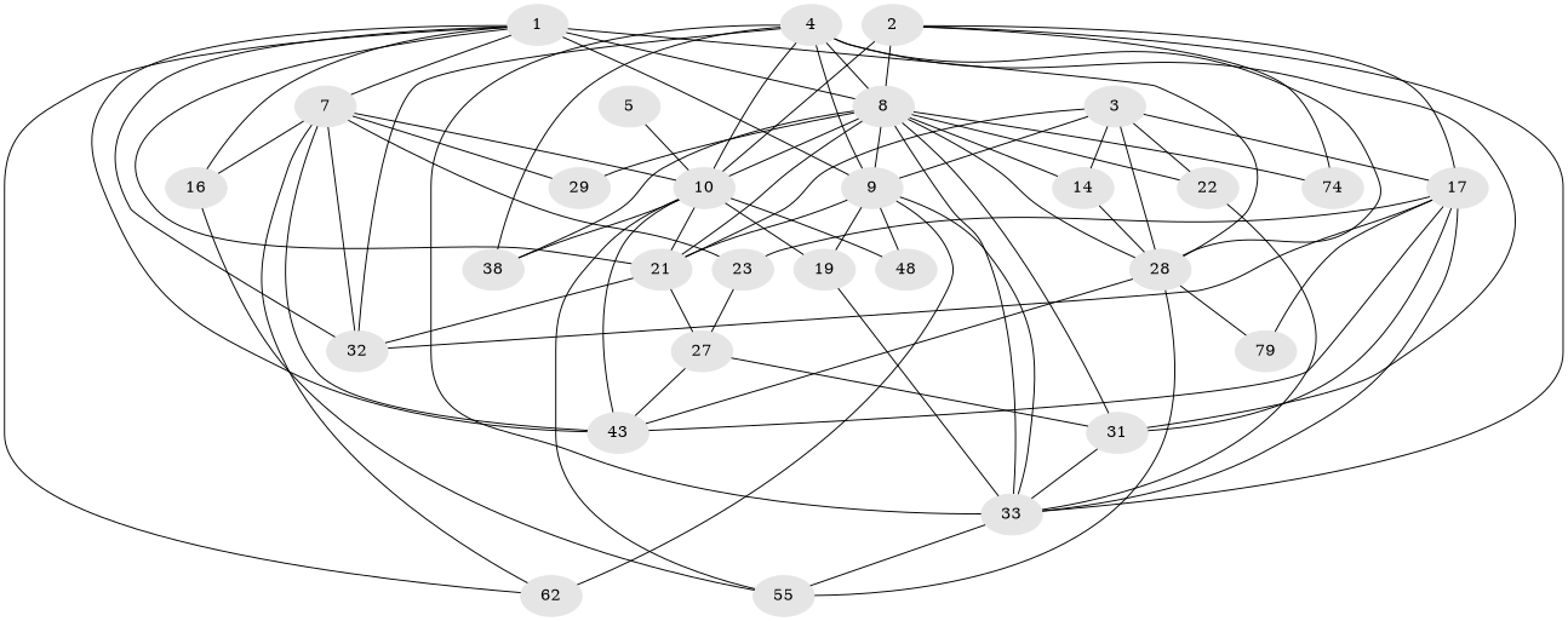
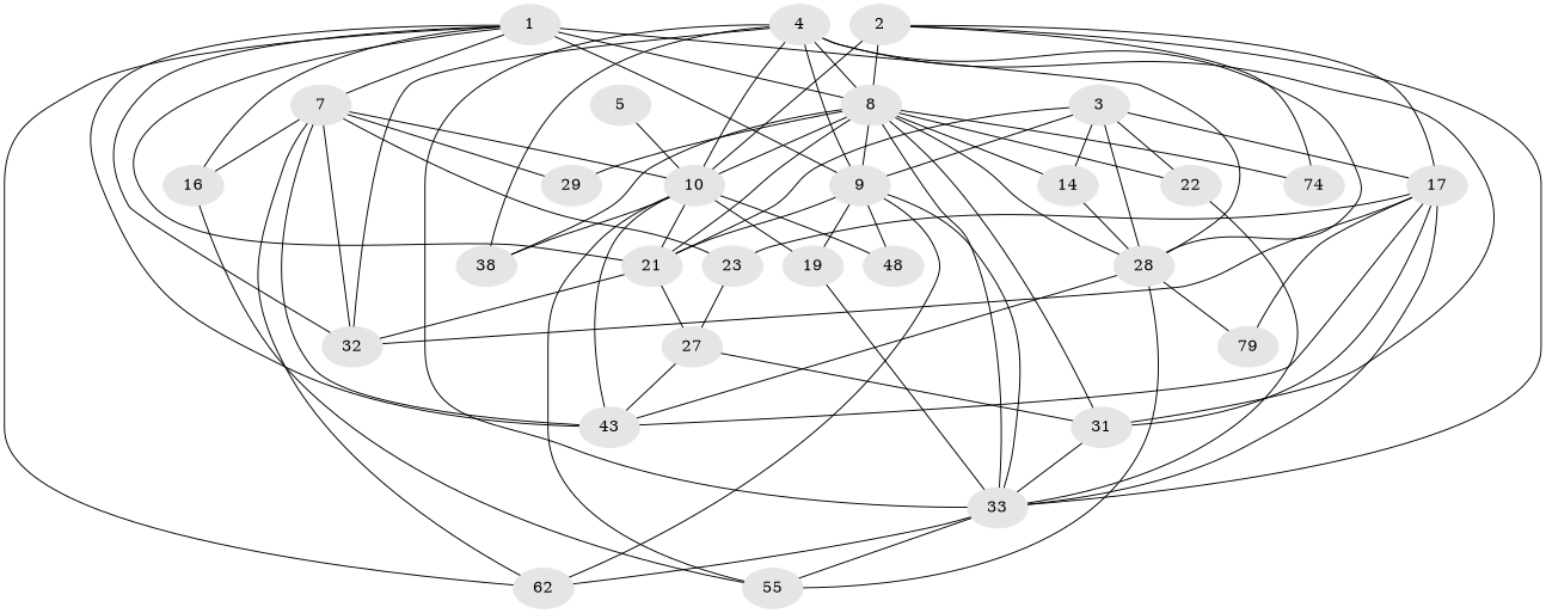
  graph {
    node [color=gray90 style=filled]
    1 [super="+18+40"]
    7 [super="+45+13+57"]
    8 [super="+11+44"]
    9 [super="+53+25"]
    16 [super="+26"]
    21 [super="+65"]
    28 [super="+34"]
    32 [super="+42+66"]
    43 [super="+52+72"]
    62
    10 [super="+37+41+15+51"]
    23
    29
    33 [super="+54+36"]
    74
    14
    22
    31 [super="+63"]
    38
    19
    48
    55 [super="+64"]
    27 [super="+70"]
    n24 [label=79]
    2 [super="+6"]
    17 [super="+68"]
    3 [super="+49"]
    4 [super="+12"]
    5
    1 -- 7
    1 -- 8 [weight=4]
    1 -- 9 [weight=2]
    1 -- 16
    1 -- 21
    1 -- 28
    1 -- 32
    1 -- 43 [weight=2]
    1 -- 62
    7 -- 16
    7 -- 32 [weight=2]
    7 -- 43 [weight=2]
    7 -- 62
    7 -- 10 [weight=3]
    7 -- 23
    7 -- 29
    8 -- 9 [weight=2]
    8 -- 21 [weight=2]
    8 -- 28
    8 -- 10
    8 -- 29
    8 -- 33 [weight=3]
    8 -- 74
    8 -- 14
    8 -- 22
    8 -- 31
    8 -- 38
    9 -- 21
    9 -- 62
    9 -- 33
    9 -- 19
    9 -- 48
    16 -- 55
    21 -- 32
    21 -- 27
    28 -- 43
    28 -- 55
    28 -- n24
    10 -- 21
    10 -- 43
    10 -- 38
    10 -- 19
    10 -- 48
    10 -- 55
    23 -- 27
+   33 -- 62
    33 -- 55
    14 -- 28
    22 -- 33
    31 -- 33 [weight=2]
    19 -- 33
    27 -- 43
    27 -- 31
    2 -- 8 [weight=2]
    2 -- 10 [weight=3]
    2 -- 33
    2 -- 74
    2 -- 17
    17 -- 32
    17 -- 43
    17 -- 23
    17 -- 33
    17 -- 31
    17 -- n24
    3 -- 9
    3 -- 21
    3 -- 28
    3 -- 14
    3 -- 22
    3 -- 17
    4 -- 8 [weight=3]
    4 -- 9
    4 -- 28
    4 -- 32
    4 -- 10
    4 -- 33
    4 -- 31
    4 -- 38
    5 -- 10 [weight=2]
  }
